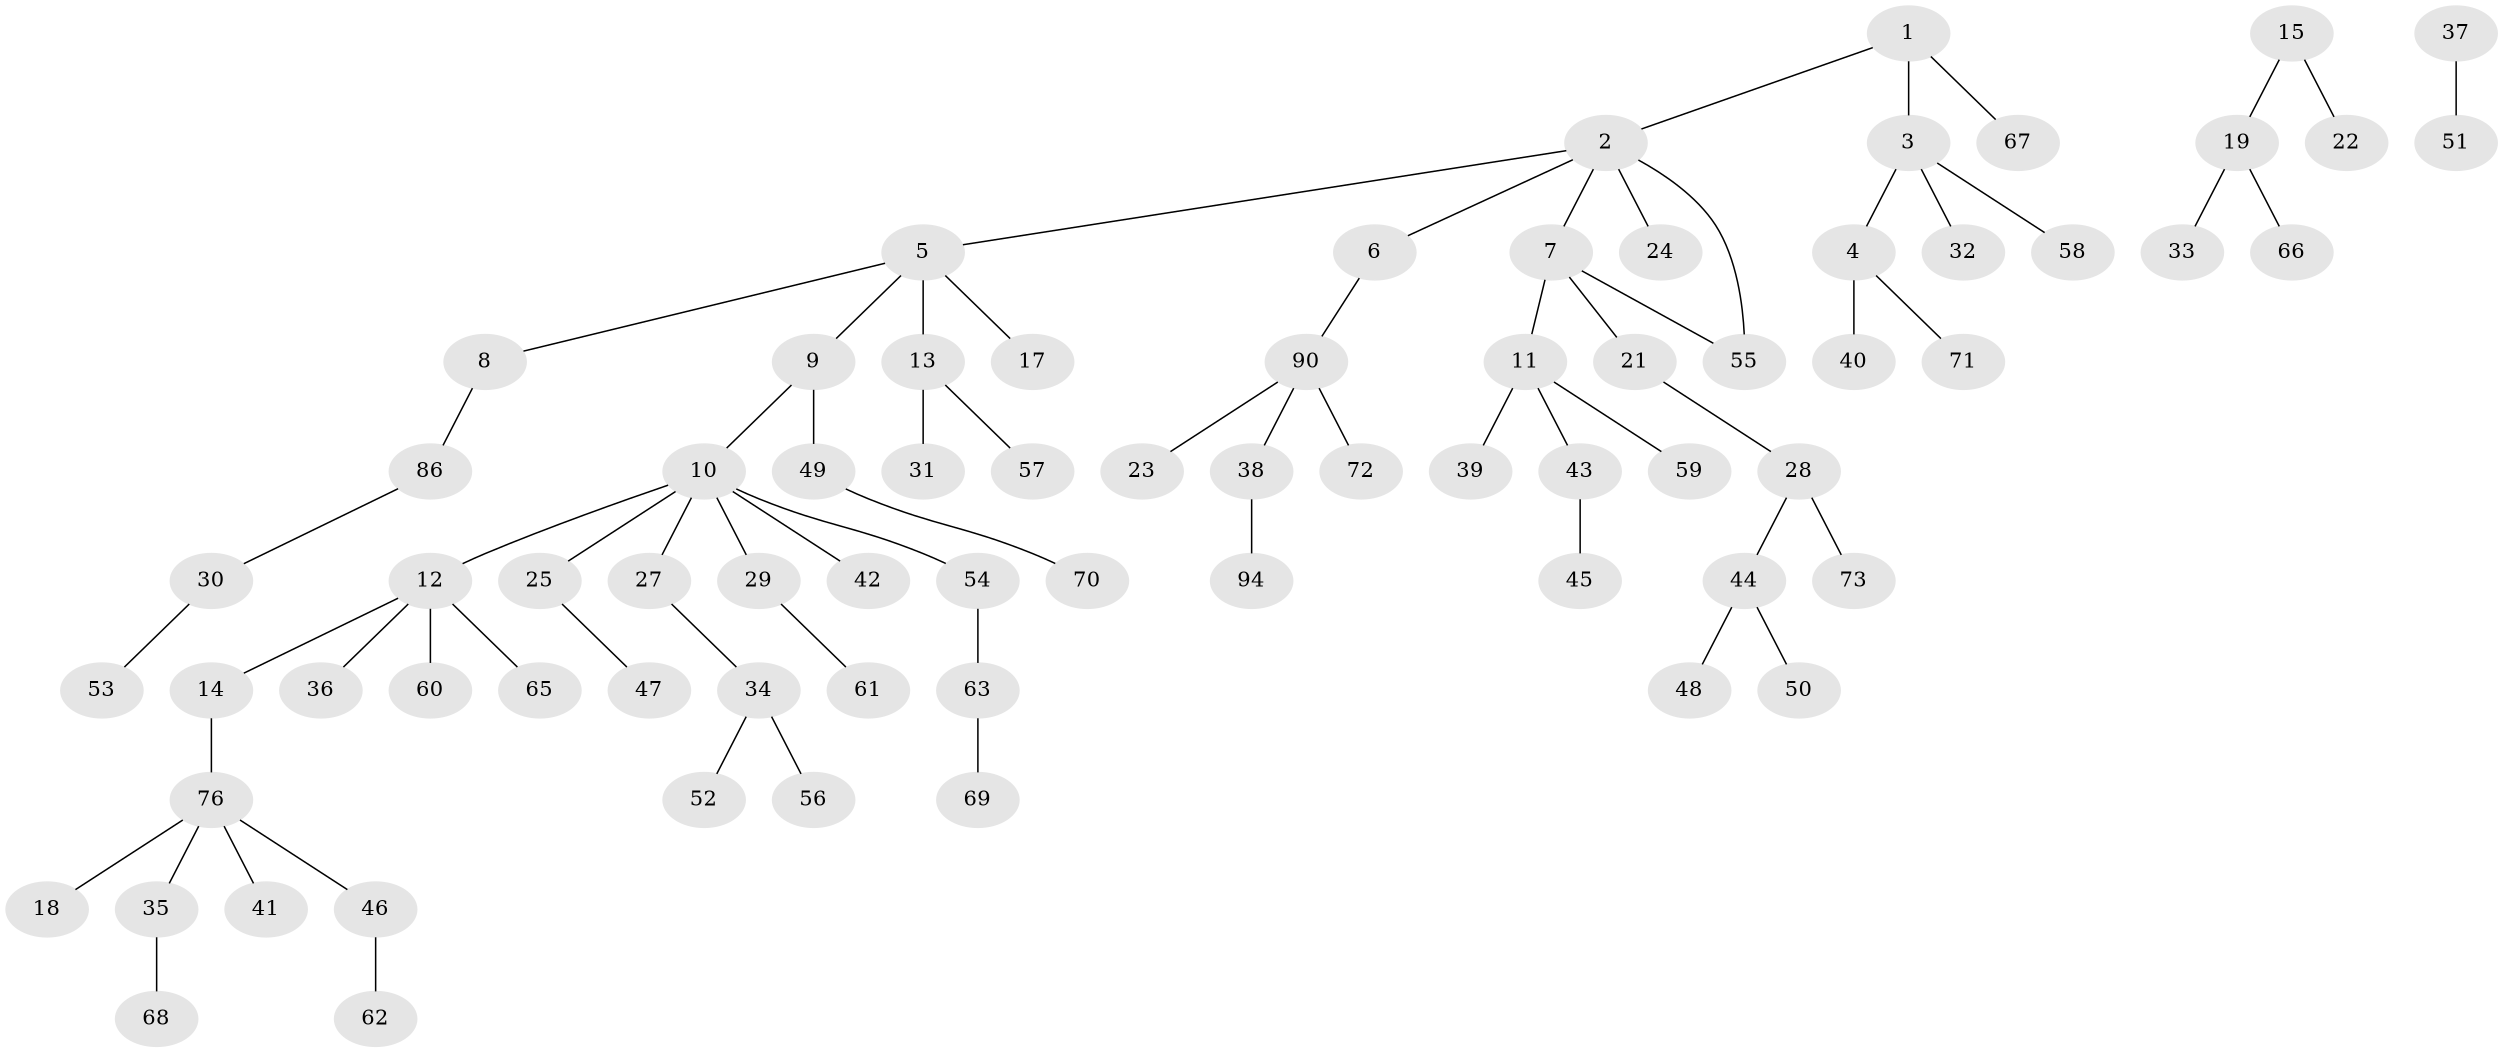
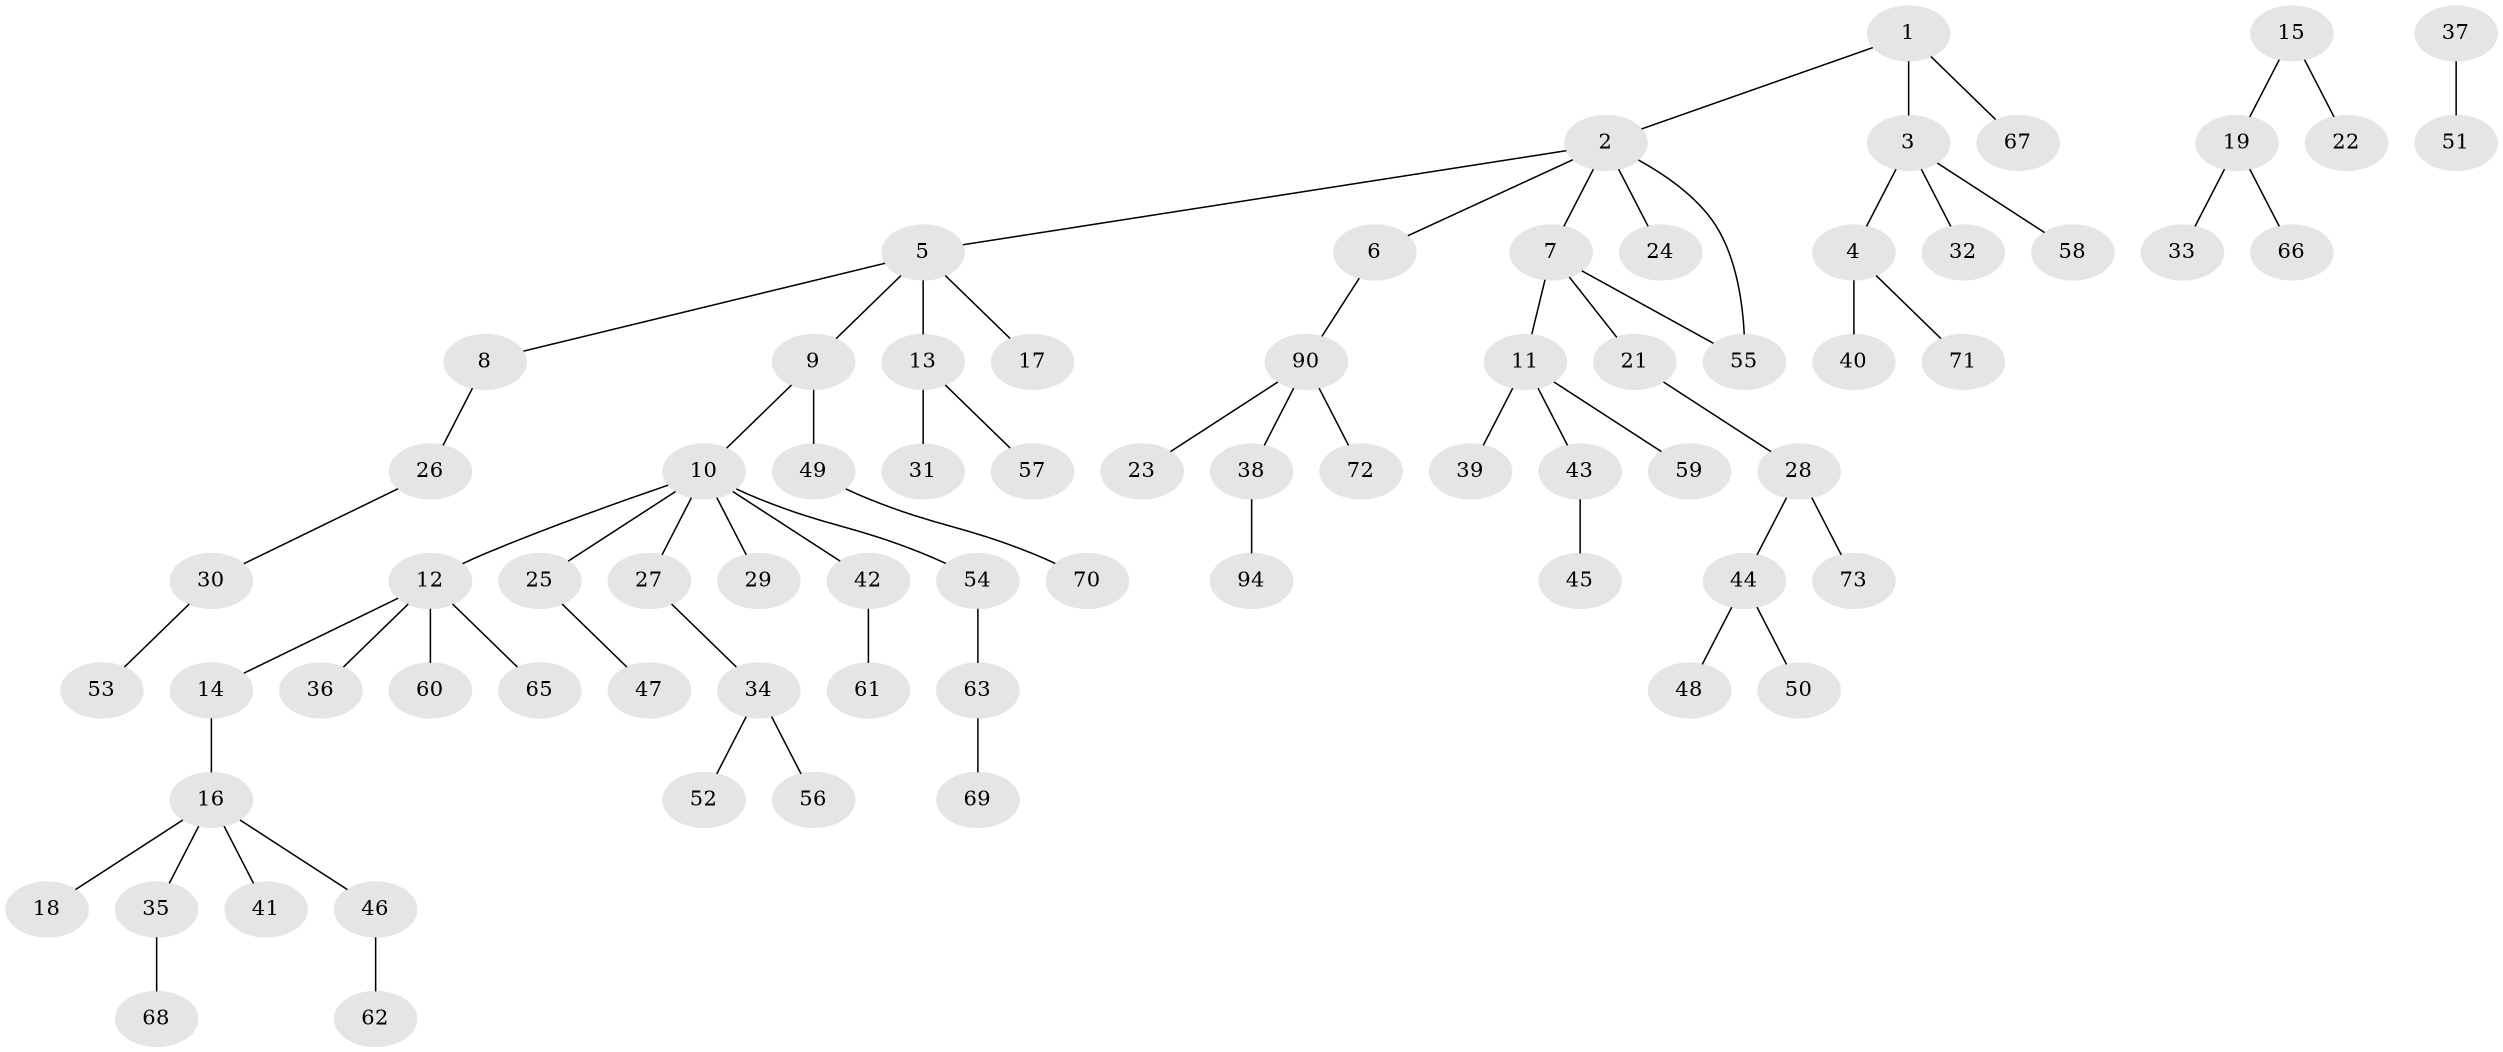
  graph {
    node [color=gray90 style=filled]
    1
    2
    3
    67
    5
    6
    7
    24
    55
    4
    32
    58
    8
    9
    13
    17
    n17 [label=90]
    11
    21
    15
    19
    22
    40
    71
-   26 [label=86]
+   26
    10
    49
    31
    57
    23
    38
    72
    39
    43
    59
    28
    30
    12
    25
    27
    29
    42
    54
    70
    14
    36
    60
    65
    47
    34
    61
    63
    45
-   16 [label=76]
+   16
    18
    35
    41
    46
    33
    66
    68
    62
    n63 [label=94]
    44
    73
    53
    52
    56
    37
    51
    48
    50
    69
    1 -- 2
    1 -- 3
    1 -- 67
    2 -- 5
    2 -- 6
    2 -- 7
    2 -- 24
    2 -- 55
    3 -- 4
    3 -- 32
    3 -- 58
    5 -- 8
    5 -- 9
    5 -- 13
    5 -- 17
    6 -- n17
    7 -- 55
    7 -- 11
    7 -- 21
    4 -- 40
    4 -- 71
    8 -- 26
    9 -- 10
    9 -- 49
    13 -- 31
    13 -- 57
    n17 -- 23
    n17 -- 38
    n17 -- 72
    11 -- 39
    11 -- 43
    11 -- 59
    21 -- 28
    15 -- 19
    15 -- 22
    19 -- 33
    19 -- 66
    26 -- 30
    10 -- 12
    10 -- 25
    10 -- 27
    10 -- 29
    10 -- 42
    10 -- 54
    49 -- 70
    38 -- n63
    43 -- 45
    28 -- 44
    28 -- 73
    30 -- 53
    12 -- 14
    12 -- 36
    12 -- 60
    12 -- 65
    25 -- 47
    27 -- 34
-   29 -- 61
+   42 -- 61
    54 -- 63
    14 -- 16
    34 -- 52
    34 -- 56
    63 -- 69
    16 -- 18
    16 -- 35
    16 -- 41
    16 -- 46
    35 -- 68
    46 -- 62
    44 -- 48
    44 -- 50
    37 -- 51
  }
